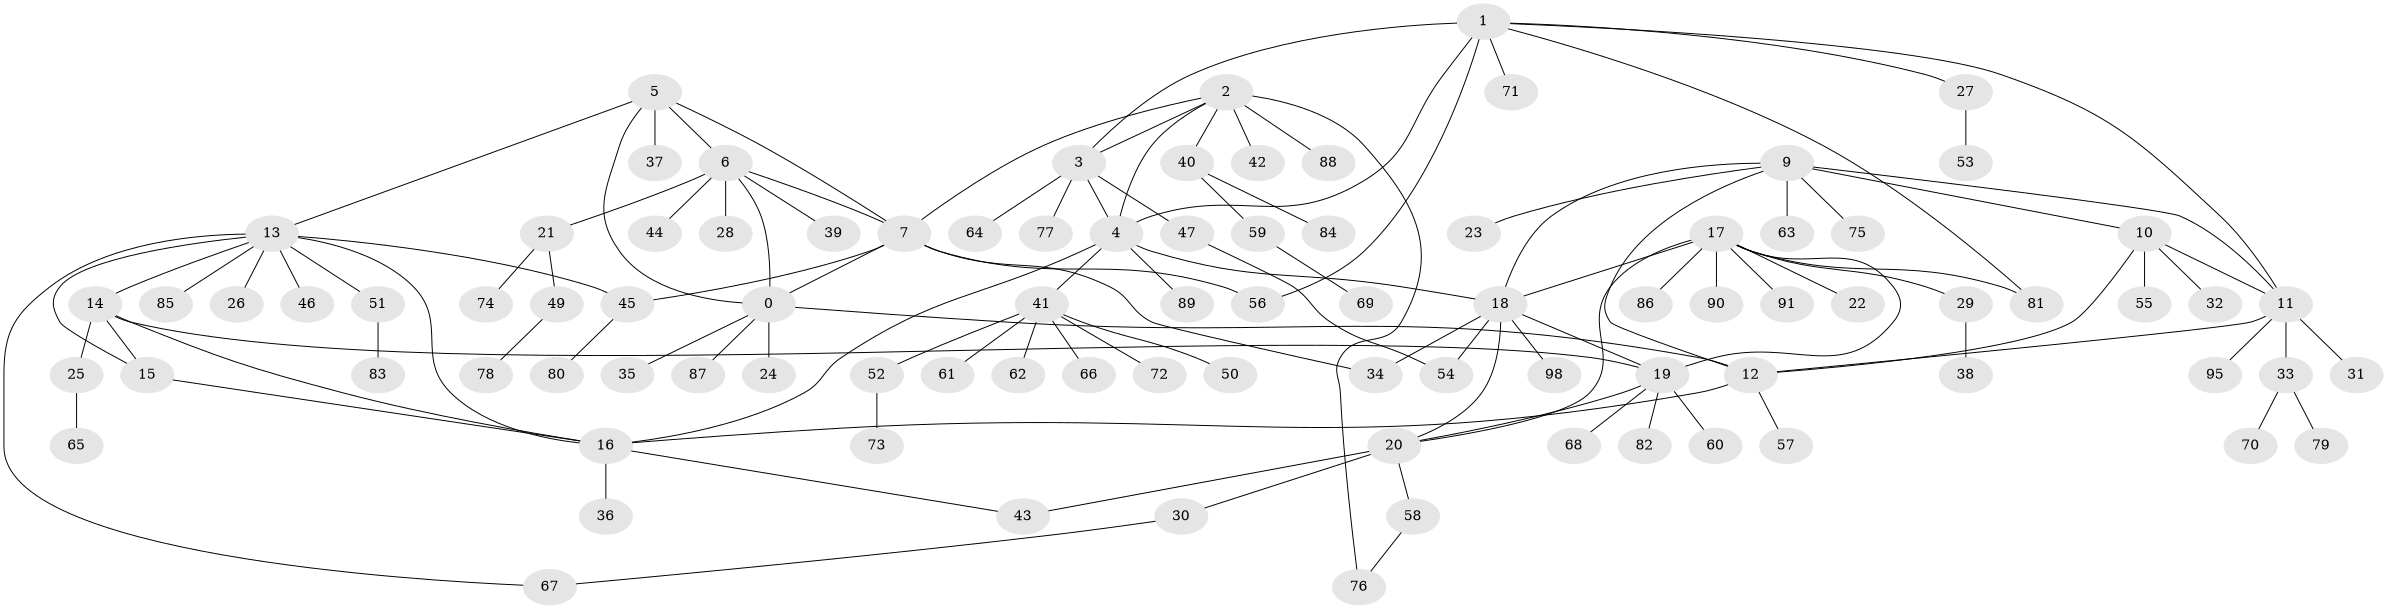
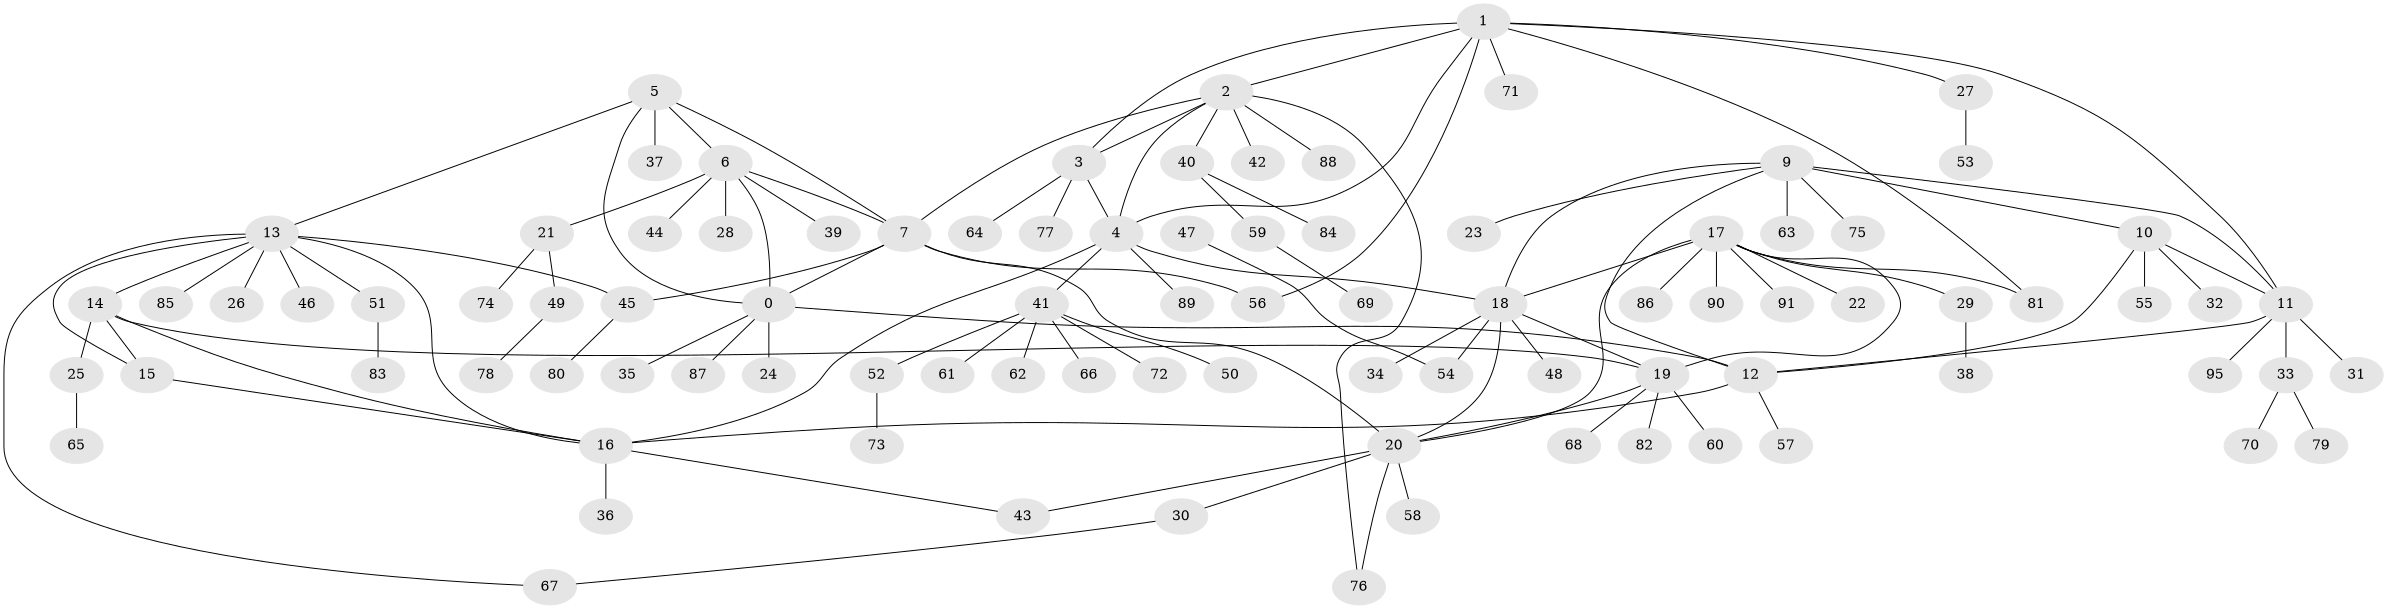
  graph {
    node [color=gray90 style=filled]
    1
    2
    3
    4
    11
    27
    56
    71
    81
    7
    40
    42
    76
    88
    47
    64
    77
    16
    18
    41
    89
    12
    31
    33
    n25 [label=95]
    53
    n27 [label=0]
    20
    45
    59
    84
    54
    36
    43
    19
    34
-   48 [label=98]
+   48
    50
    52
    61
    62
    66
    72
    5
    6
    13
    37
    21
    28
    39
    44
    24
    35
    87
    14
    15
    26
    46
    51
    67
    85
    49
    74
    30
    58
    80
    57
    9
    10
    23
    63
    75
    32
    55
    70
    79
    25
    83
    60
    68
    82
    65
    17
    22
    29
    86
    90
    91
    38
    78
    69
    73
+   1 -- 2
    1 -- 3
    1 -- 4
    1 -- 11
    1 -- 27
    1 -- 56
    1 -- 71
    1 -- 81
    2 -- 3
    2 -- 4
    2 -- 7
    2 -- 40
    2 -- 42
    2 -- 76
    2 -- 88
    3 -- 4
-   3 -- 47
    3 -- 64
    3 -- 77
    4 -- 16
    4 -- 18
    4 -- 41
    4 -- 89
    11 -- 12
    11 -- 31
    11 -- 33
    11 -- n25
    27 -- 53
    7 -- 56
    7 -- n27
-   7 -- 34
+   7 -- 20
    7 -- 45
    40 -- 59
    40 -- 84
    47 -- 54
    16 -- 36
    16 -- 43
    18 -- 20
    18 -- 54
    18 -- 19
    18 -- 34
    18 -- 48
    41 -- 50
    41 -- 52
    41 -- 61
    41 -- 62
    41 -- 66
    41 -- 72
    12 -- 16
    12 -- 57
    33 -- 70
    33 -- 79
    n27 -- 12
    n27 -- 24
    n27 -- 35
    n27 -- 87
-   58 -- 76
+   20 -- 76
    20 -- 43
    20 -- 30
    20 -- 58
    45 -- 80
    59 -- 69
    19 -- 20
    19 -- 60
    19 -- 68
    19 -- 82
    52 -- 73
    5 -- 7
    5 -- n27
    5 -- 6
    5 -- 13
    5 -- 37
    6 -- 7
    6 -- n27
    6 -- 21
    6 -- 28
    6 -- 39
    6 -- 44
    13 -- 16
    13 -- 45
    13 -- 14
    13 -- 15
    13 -- 26
    13 -- 46
    13 -- 51
    13 -- 67
    13 -- 85
    21 -- 49
    21 -- 74
    14 -- 16
    14 -- 19
    14 -- 15
    14 -- 25
    15 -- 16
    51 -- 83
    49 -- 78
    30 -- 67
    9 -- 11
    9 -- 18
    9 -- 12
    9 -- 10
    9 -- 23
    9 -- 63
    9 -- 75
    10 -- 11
    10 -- 12
    10 -- 32
    10 -- 55
    25 -- 65
    17 -- 81
    17 -- 18
    17 -- 20
    17 -- 19
    17 -- 22
    17 -- 29
    17 -- 86
    17 -- 90
    17 -- 91
    29 -- 38
  }
